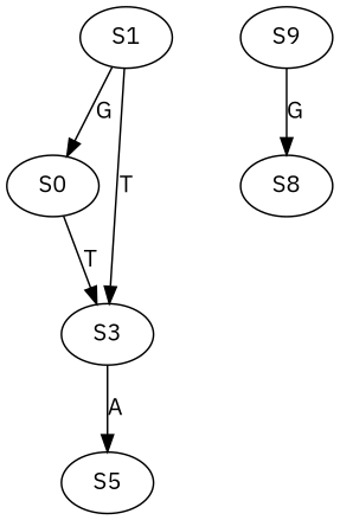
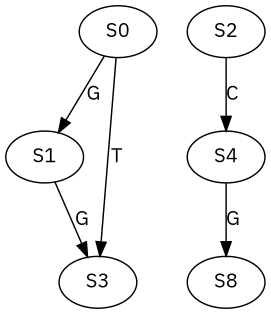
  strict digraph {
    fontname="IBM Plex Sans"
    node [fontname="IBM Plex Sans"]
    edge [fontname="IBM Plex Sans"]
    S0
    S1
    S3
-   S4 [label=S9]
-   S5
+   S2
+   S4
    n7 [label=S8]
-   S1 -> S0 [label=G]
+   S0 -> S1 [label=G]
    S0 -> S3 [label=T]
-   S1 -> S3 [label=T]
-   S3 -> S5 [label=A]
+   S1 -> S3 [label=G]
+   S2 -> S4 [label=C]
    S4 -> n7 [label=G]
  }
